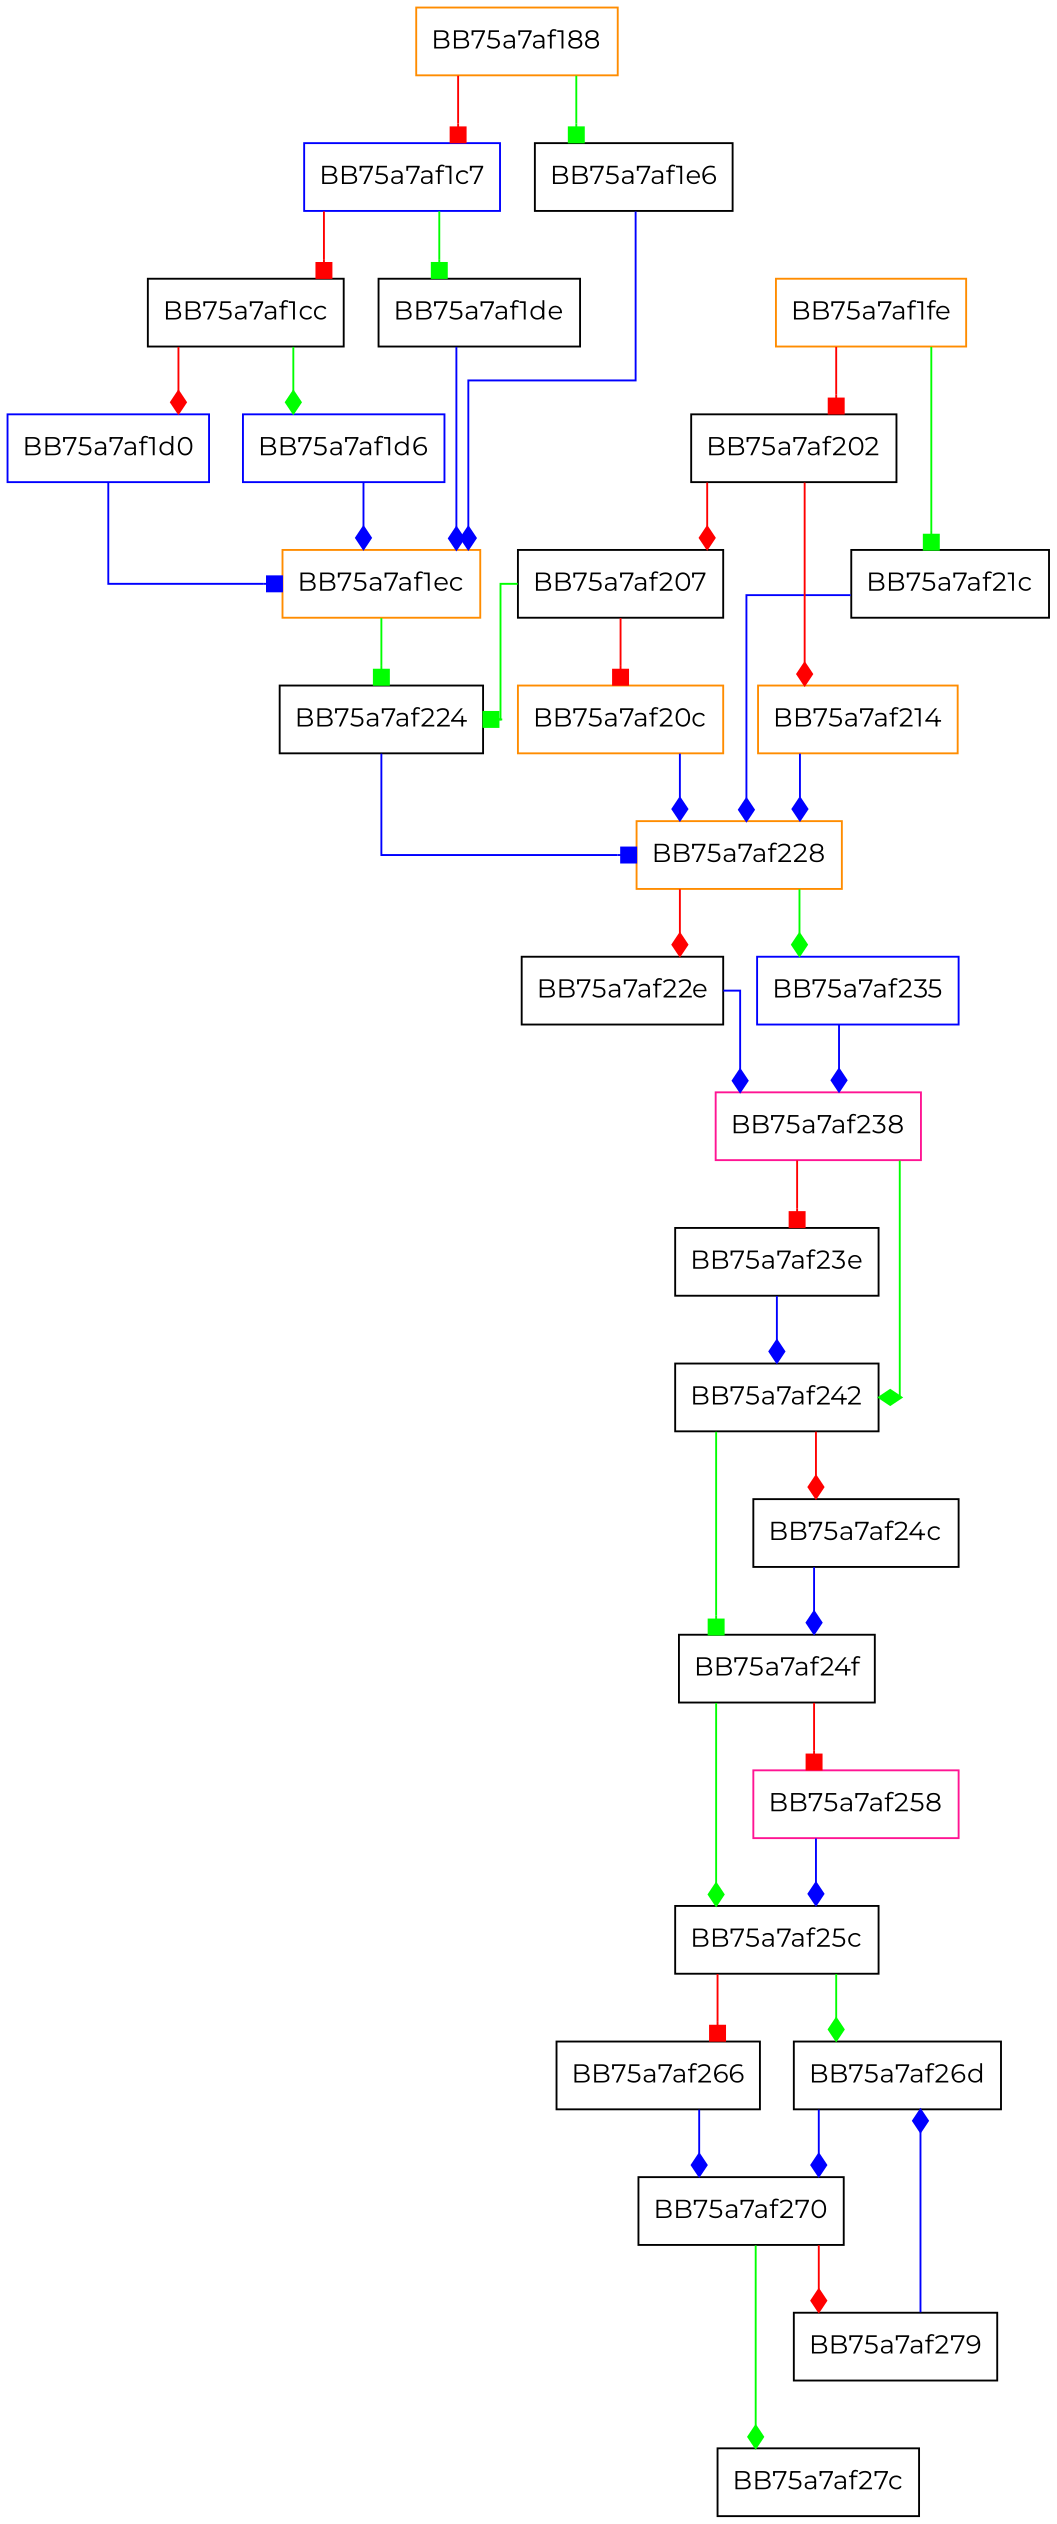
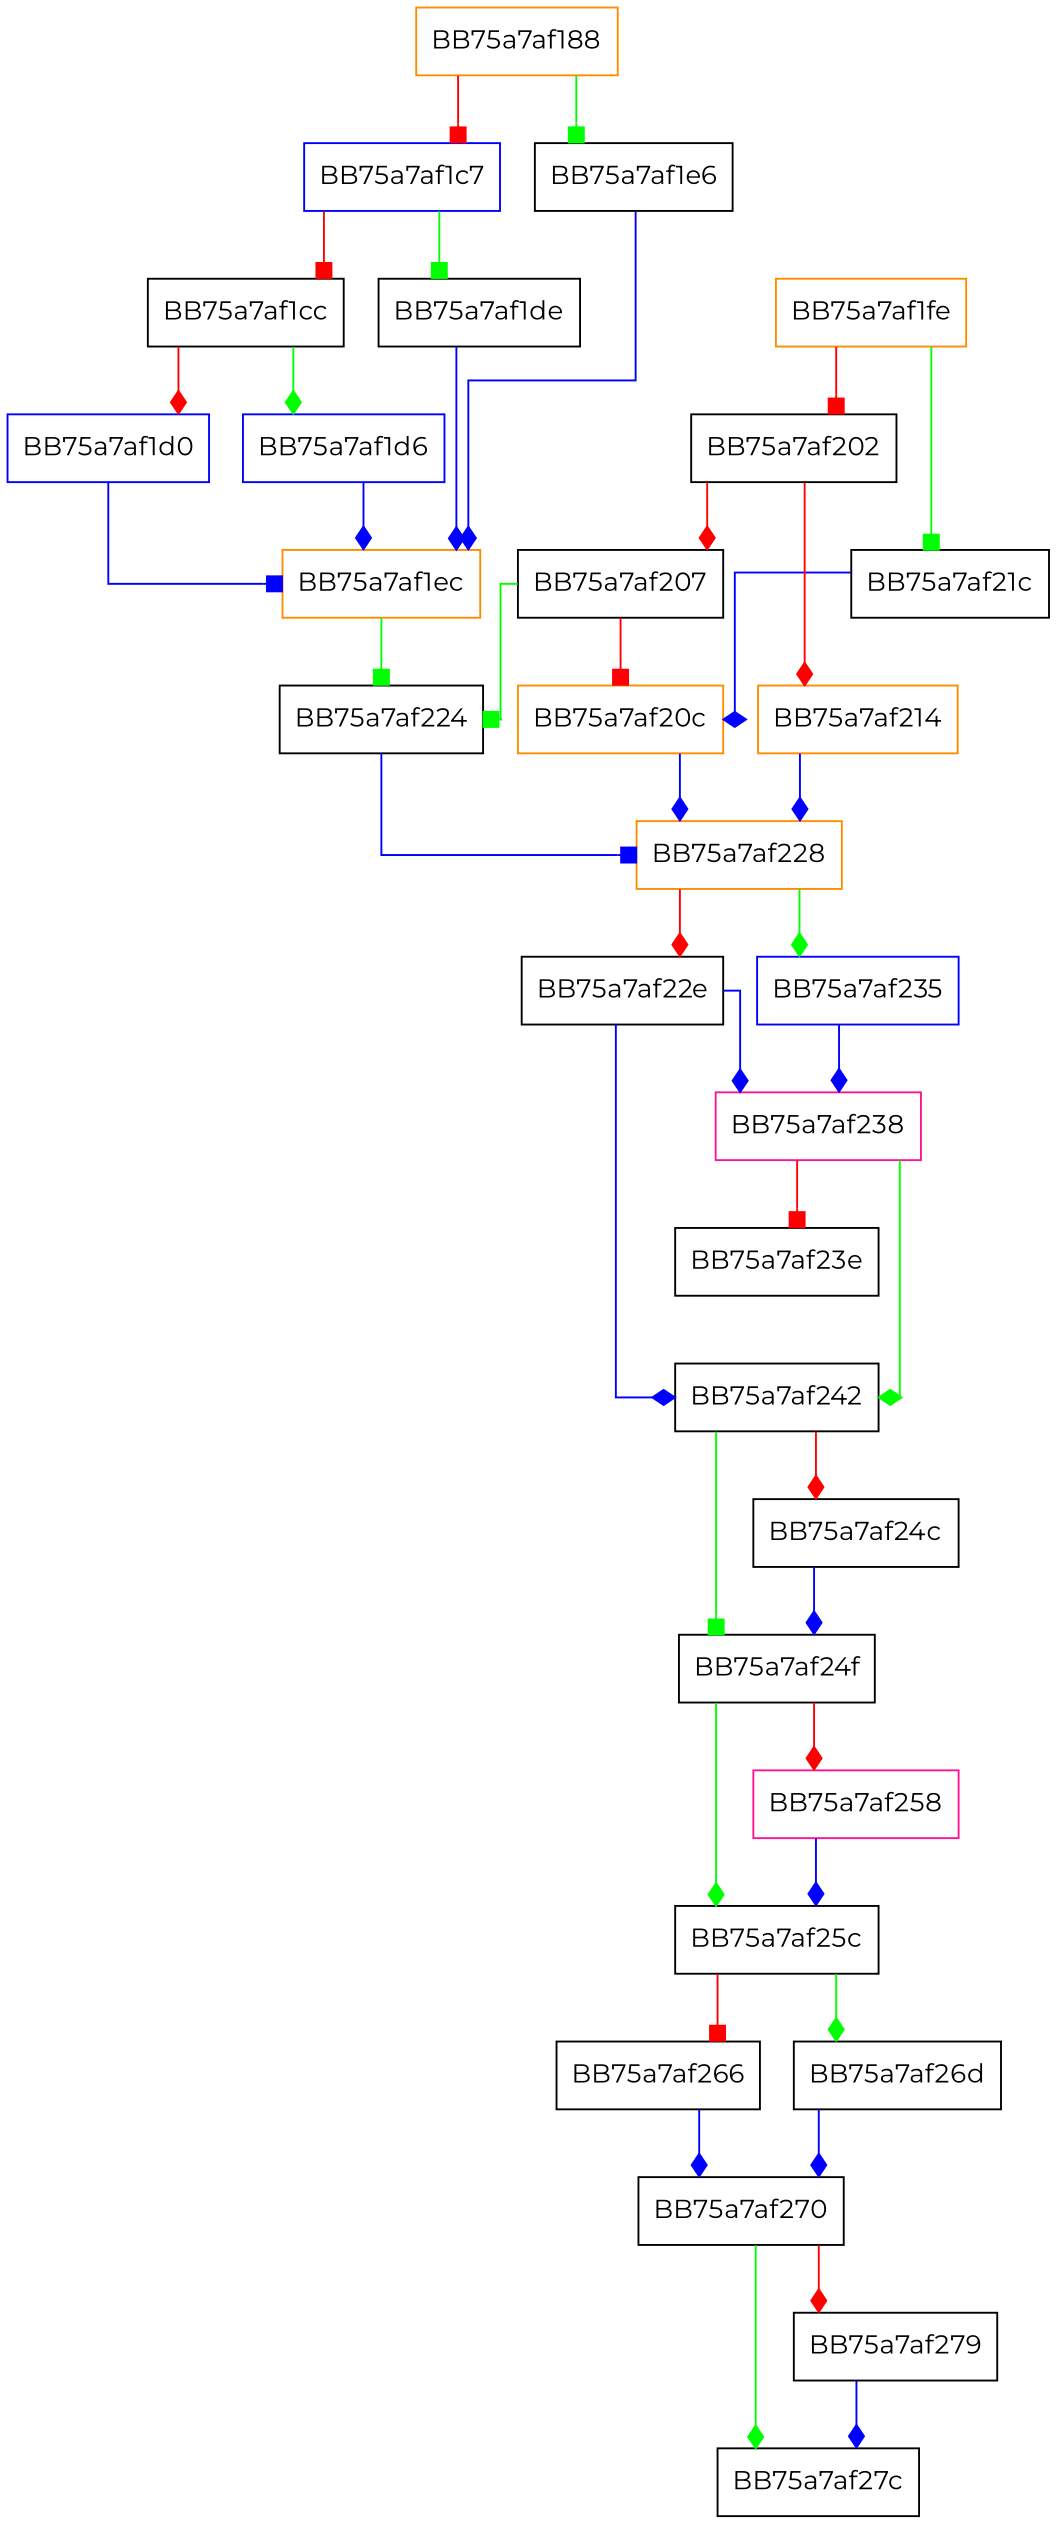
  digraph {
    fontname=Montserrat
    splines=ortho
    node [color=black fontname=Montserrat shape=box]
    edge [arrowhead=diamond color=blue fontname=Montserrat]
    BB75a7af188 [color=darkorange]
    BB75a7af1e6
    BB75a7af1c7 [color=blue]
    BB75a7af1ec [color=darkorange]
    BB75a7af1de
    BB75a7af1cc
    BB75a7af224
    BB75a7af1d6 [color=blue]
    BB75a7af1d0 [color=blue]
    BB75a7af228 [color=darkorange]
    BB75a7af1fe [color=darkorange]
    BB75a7af21c
    BB75a7af202
    BB75a7af235 [color=blue]
    BB75a7af22e
    BB75a7af214 [color=darkorange]
    BB75a7af207
    BB75a7af20c [color=darkorange]
    BB75a7af238 [color=deeppink]
    BB75a7af242
    BB75a7af23e
    BB75a7af24f
    BB75a7af24c
    BB75a7af25c
    BB75a7af258 [color=deeppink]
    BB75a7af26d
    BB75a7af266
    BB75a7af270
    BB75a7af27c
    BB75a7af279
    BB75a7af188 -> BB75a7af1e6 [arrowhead=box color=green]
    BB75a7af188 -> BB75a7af1c7 [arrowhead=box color=red]
    BB75a7af1e6 -> BB75a7af1ec
    BB75a7af1c7 -> BB75a7af1de [arrowhead=box color=green]
    BB75a7af1c7 -> BB75a7af1cc [arrowhead=box color=red]
    BB75a7af1ec -> BB75a7af224 [arrowhead=box color=green]
    BB75a7af1de -> BB75a7af1ec
    BB75a7af1cc -> BB75a7af1d6 [color=green]
    BB75a7af1cc -> BB75a7af1d0 [color=red]
    BB75a7af224 -> BB75a7af228 [arrowhead=box]
    BB75a7af1d6 -> BB75a7af1ec
    BB75a7af1d0 -> BB75a7af1ec [arrowhead=box]
    BB75a7af228 -> BB75a7af235 [color=green]
    BB75a7af228 -> BB75a7af22e [color=red]
    BB75a7af1fe -> BB75a7af21c [arrowhead=box color=green]
    BB75a7af1fe -> BB75a7af202 [arrowhead=box color=red]
-   BB75a7af21c -> BB75a7af228
+   BB75a7af21c -> BB75a7af20c
    BB75a7af202 -> BB75a7af214 [color=red]
    BB75a7af202 -> BB75a7af207 [color=red]
    BB75a7af235 -> BB75a7af238
    BB75a7af22e -> BB75a7af238
    BB75a7af214 -> BB75a7af228
    BB75a7af207 -> BB75a7af224 [arrowhead=box color=green]
    BB75a7af207 -> BB75a7af20c [arrowhead=box color=red]
    BB75a7af20c -> BB75a7af228
    BB75a7af238 -> BB75a7af242 [color=green]
    BB75a7af238 -> BB75a7af23e [arrowhead=box color=red]
    BB75a7af242 -> BB75a7af24f [arrowhead=box color=green]
    BB75a7af242 -> BB75a7af24c [color=red]
-   BB75a7af23e -> BB75a7af242
+   BB75a7af22e -> BB75a7af242
    BB75a7af24f -> BB75a7af25c [color=green]
-   BB75a7af24f -> BB75a7af258 [arrowhead=box color=red]
+   BB75a7af24f -> BB75a7af258 [color=red]
    BB75a7af24c -> BB75a7af24f
    BB75a7af25c -> BB75a7af26d [color=green]
    BB75a7af25c -> BB75a7af266 [arrowhead=box color=red]
    BB75a7af258 -> BB75a7af25c
    BB75a7af26d -> BB75a7af270
    BB75a7af266 -> BB75a7af270
    BB75a7af270 -> BB75a7af27c [color=green]
    BB75a7af270 -> BB75a7af279 [color=red]
-   BB75a7af279 -> BB75a7af26d
+   BB75a7af279 -> BB75a7af27c
  }
